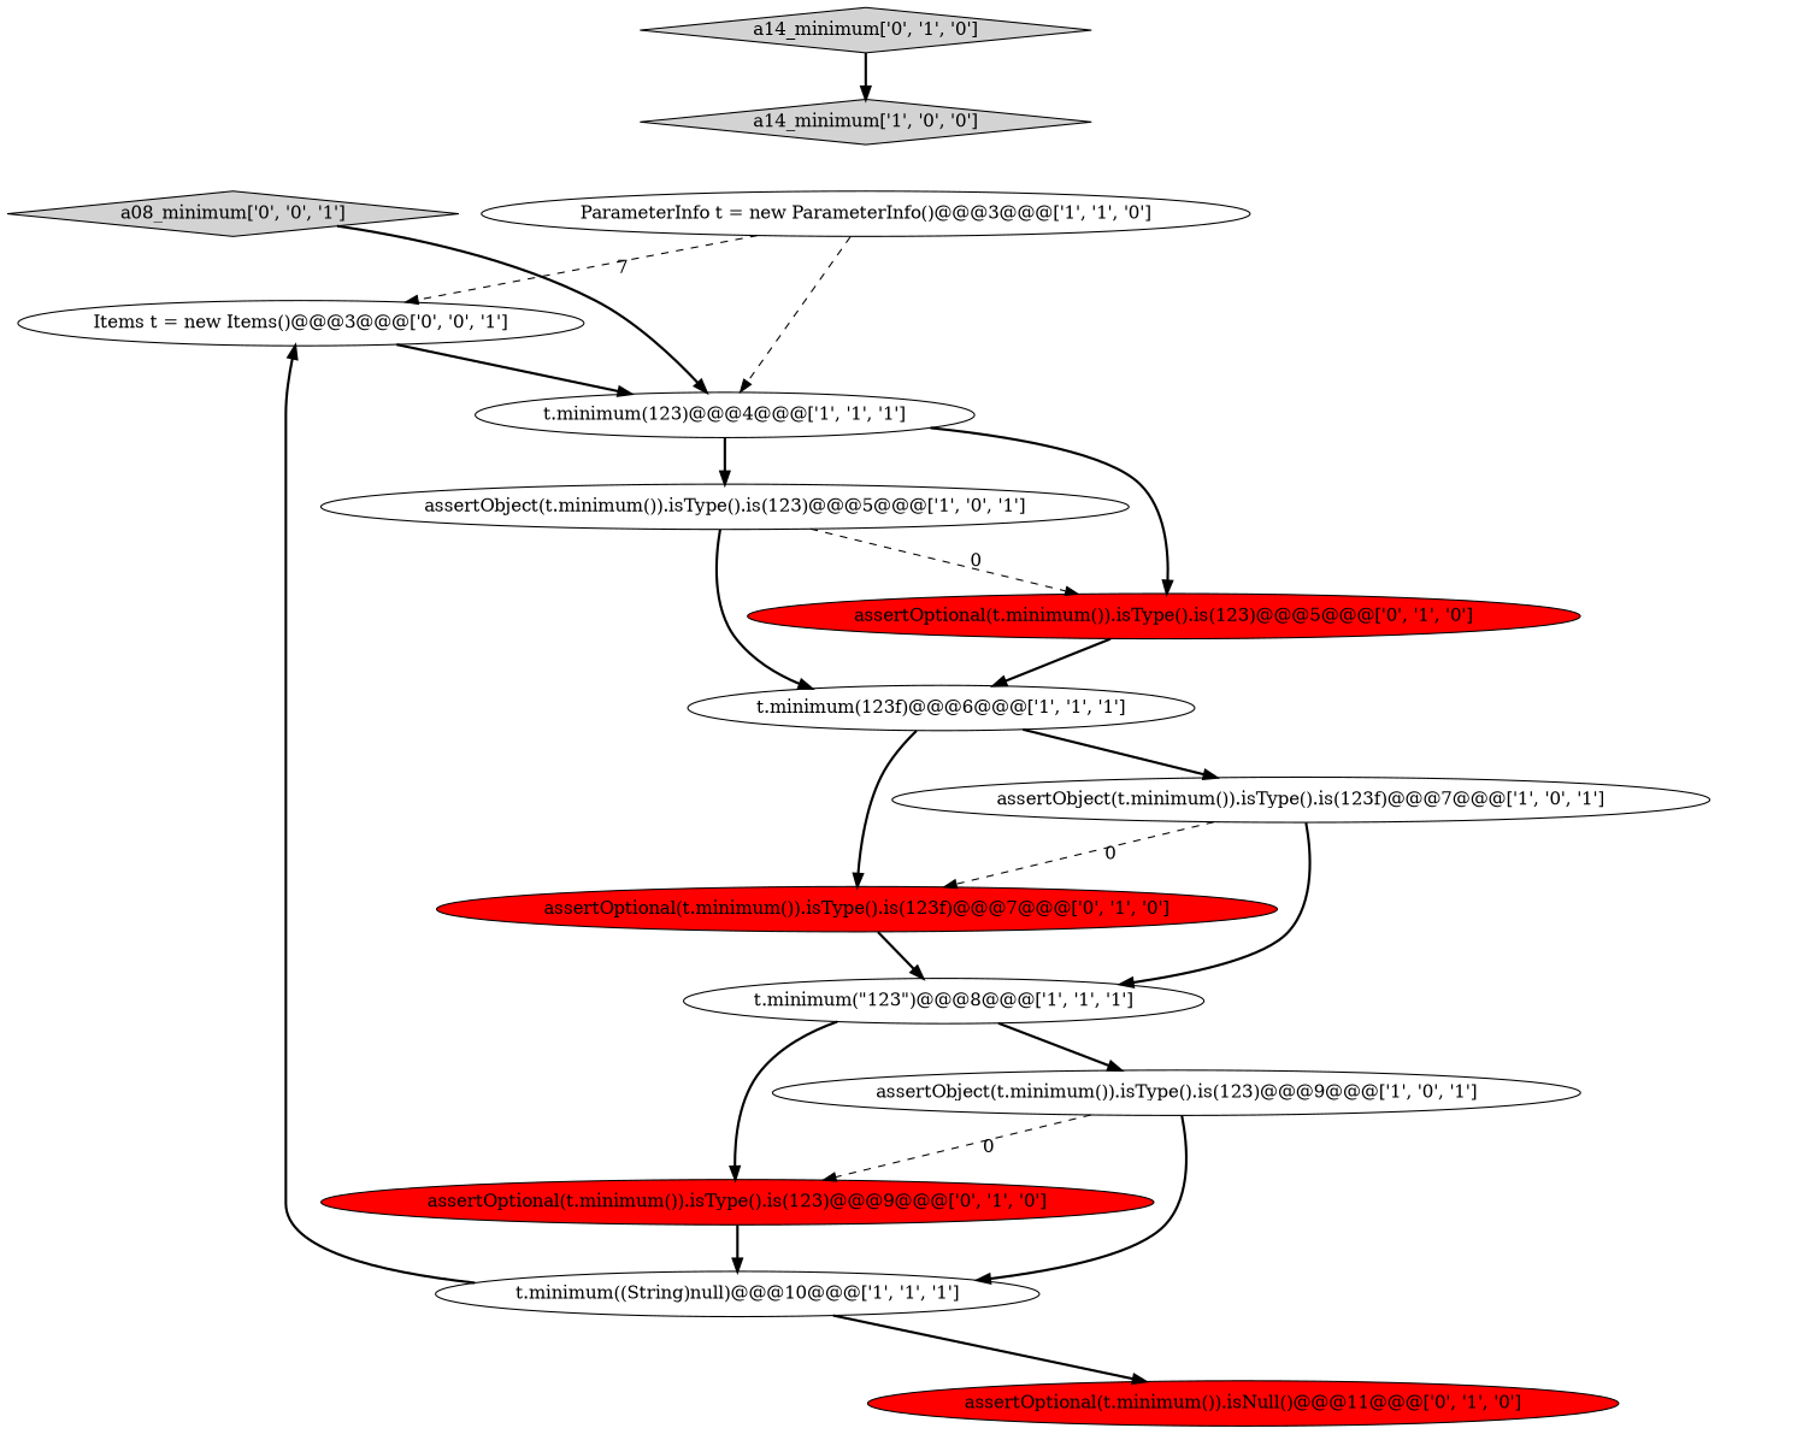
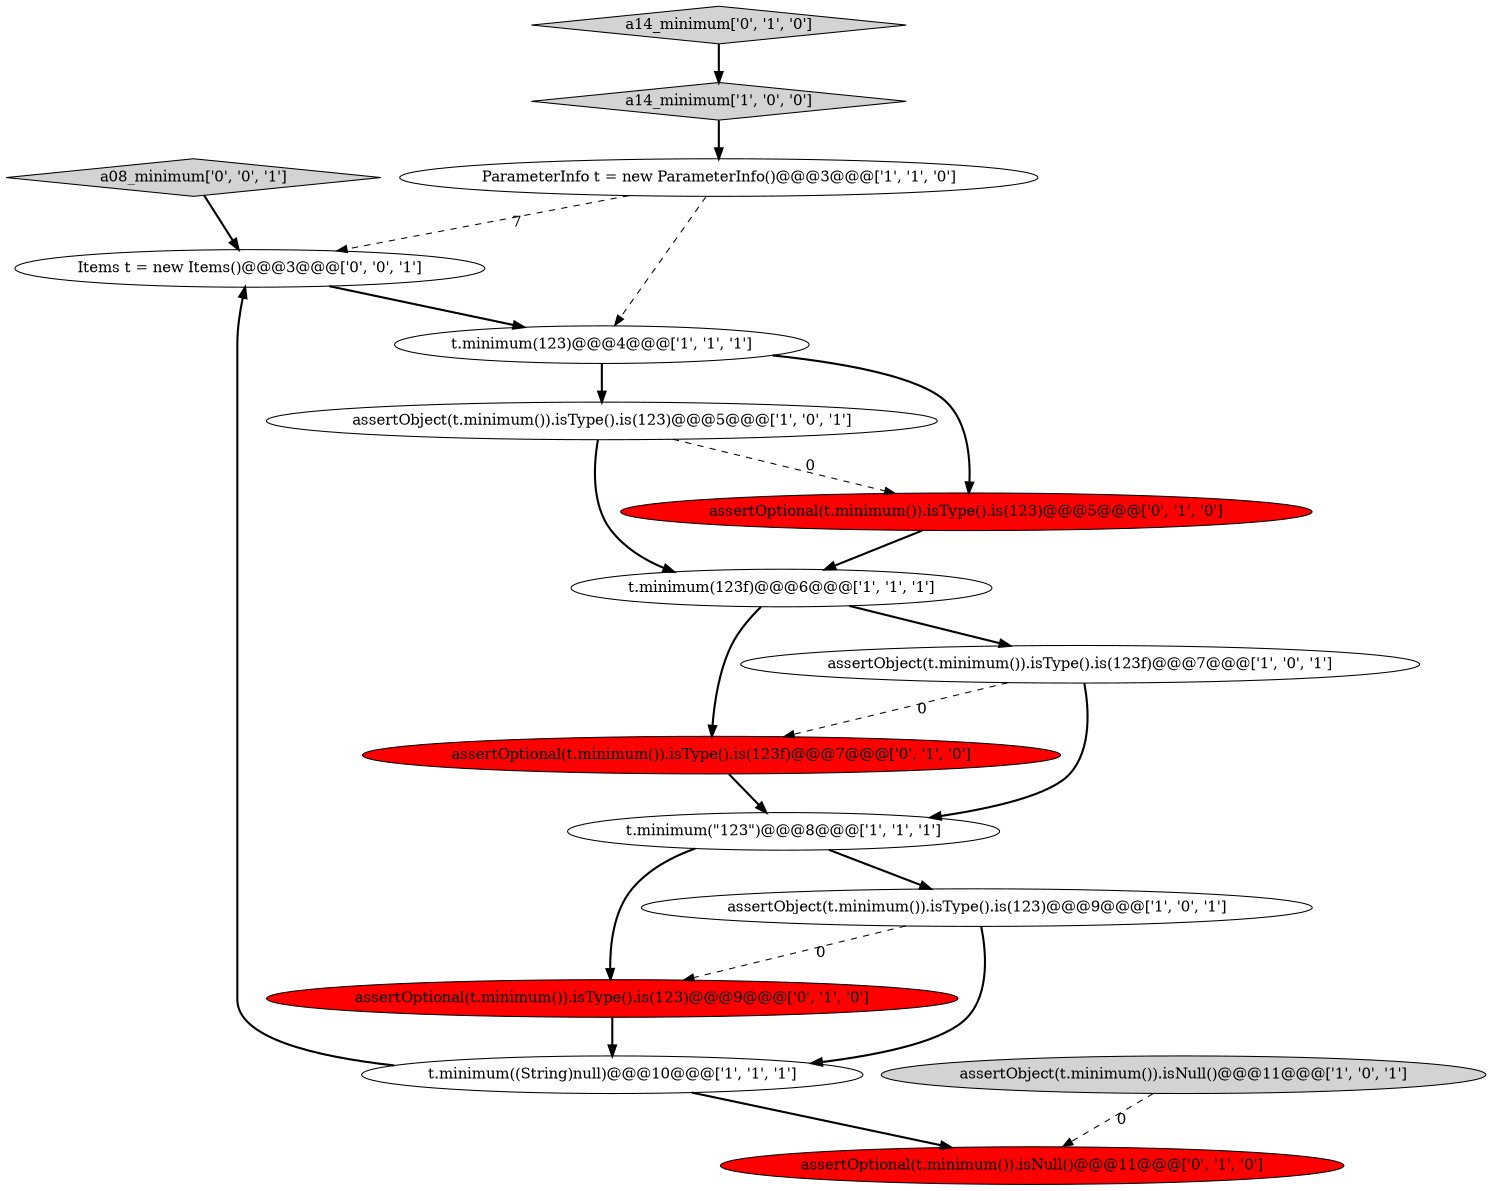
  digraph {
    node [fillcolor=white shape=ellipse style=filled]
    edge [style=bold]
    n1 [label="ParameterInfo t = new ParameterInfo()@@@3@@@['1', '1', '0']"]
    n2 [label="Items t = new Items()@@@3@@@['0', '0', '1']"]
    n3 [label="t.minimum(123)@@@4@@@['1', '1', '1']"]
    n4 [label="assertObject(t.minimum()).isType().is(123)@@@5@@@['1', '0', '1']"]
    n5 [fillcolor=red label="assertOptional(t.minimum()).isType().is(123)@@@5@@@['0', '1', '0']"]
    n6 [label="assertObject(t.minimum()).isType().is(123)@@@9@@@['1', '0', '1']"]
    n7 [fillcolor=red label="assertOptional(t.minimum()).isType().is(123)@@@9@@@['0', '1', '0']"]
    n8 [label="t.minimum((String)null)@@@10@@@['1', '1', '1']"]
    n9 [fillcolor=red label="assertOptional(t.minimum()).isNull()@@@11@@@['0', '1', '0']"]
    n10 [fillcolor=lightgray label="a14_minimum['1', '0', '0']" shape=diamond]
    n11 [label="t.minimum(123f)@@@6@@@['1', '1', '1']"]
    n12 [fillcolor=red label="assertOptional(t.minimum()).isType().is(123f)@@@7@@@['0', '1', '0']"]
    n13 [label="assertObject(t.minimum()).isType().is(123f)@@@7@@@['1', '0', '1']"]
    n14 [label="t.minimum(\"123\")@@@8@@@['1', '1', '1']"]
+   n15 [fillcolor=lightgray label="assertObject(t.minimum()).isNull()@@@11@@@['1', '0', '1']"]
    n16 [fillcolor=lightgray label="a14_minimum['0', '1', '0']" shape=diamond]
    n17 [fillcolor=lightgray label="a08_minimum['0', '0', '1']" shape=diamond]
    n1 -> n2 [label=7 style=dashed]
    n1 -> n3 [style=dashed]
    n2 -> n3
    n3 -> n4
    n3 -> n5
    n4 -> n5 [label=0 style=dashed]
    n4 -> n11
    n5 -> n11
    n6 -> n7 [label=0 style=dashed]
    n6 -> n8
    n7 -> n8
    n8 -> n2
    n8 -> n9
+   n10 -> n1
    n11 -> n12
    n11 -> n13
    n12 -> n14
    n13 -> n12 [label=0 style=dashed]
    n13 -> n14
    n14 -> n6
    n14 -> n7
+   n15 -> n9 [label=0 style=dashed]
    n16 -> n10
-   n17 -> n3
+   n17 -> n2
  }
